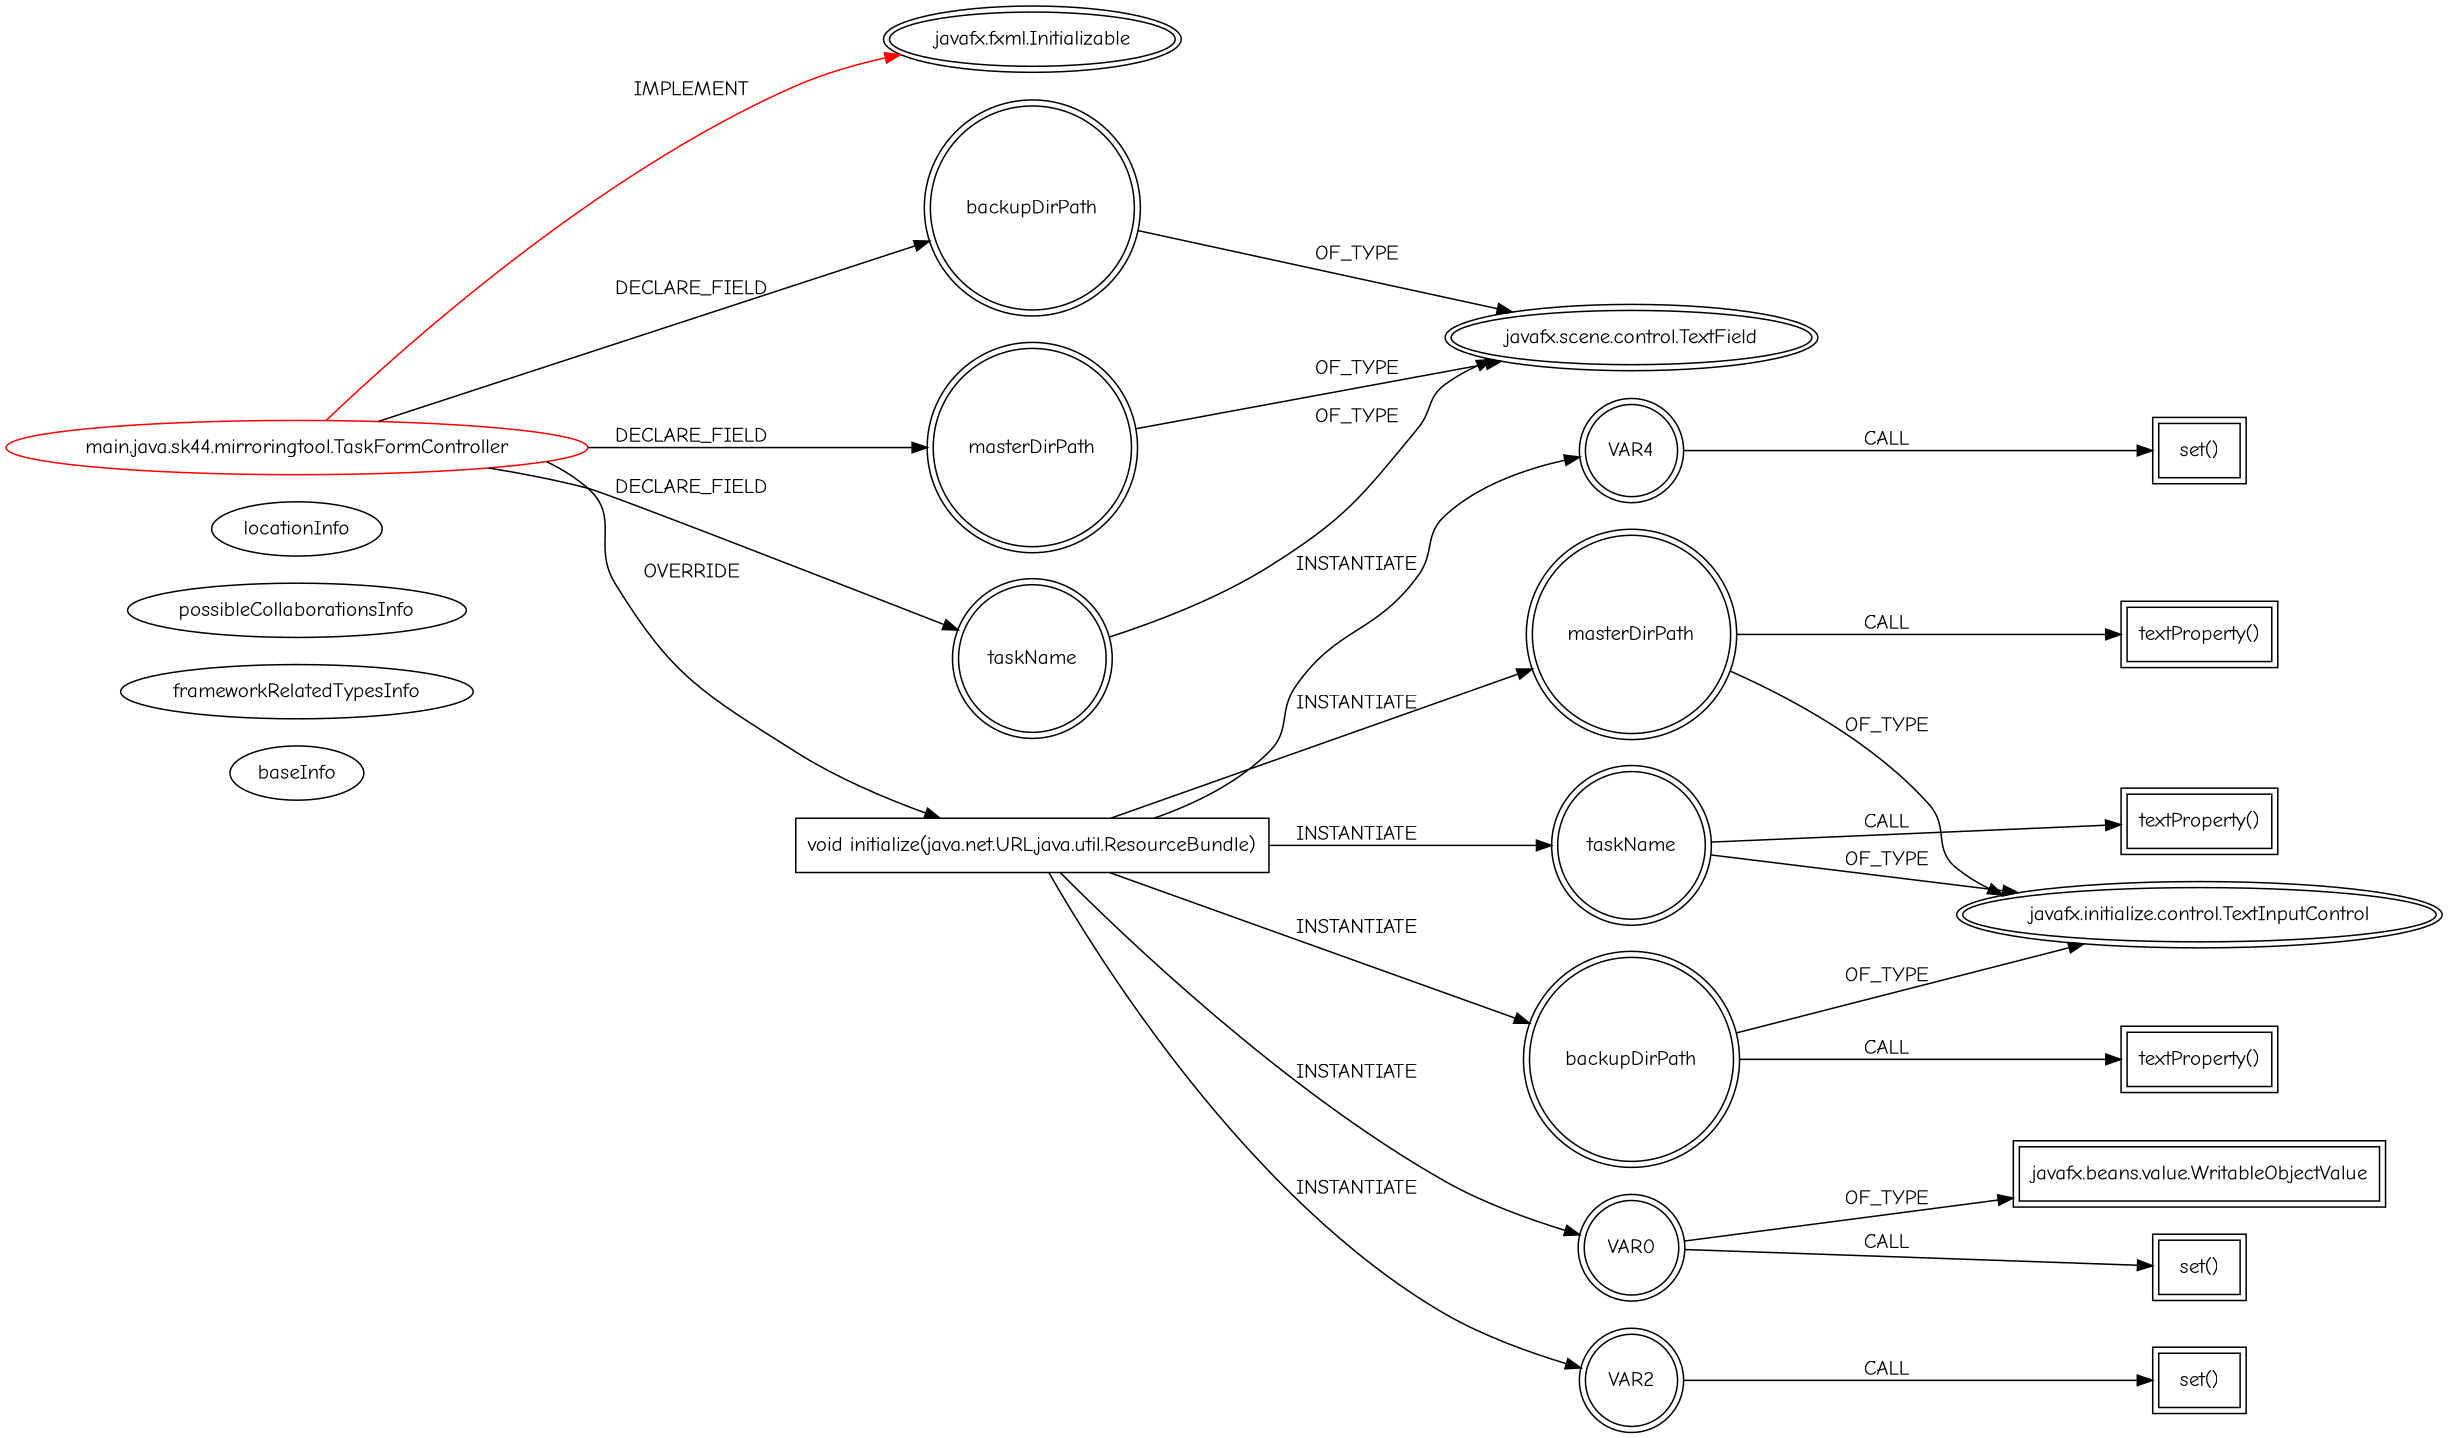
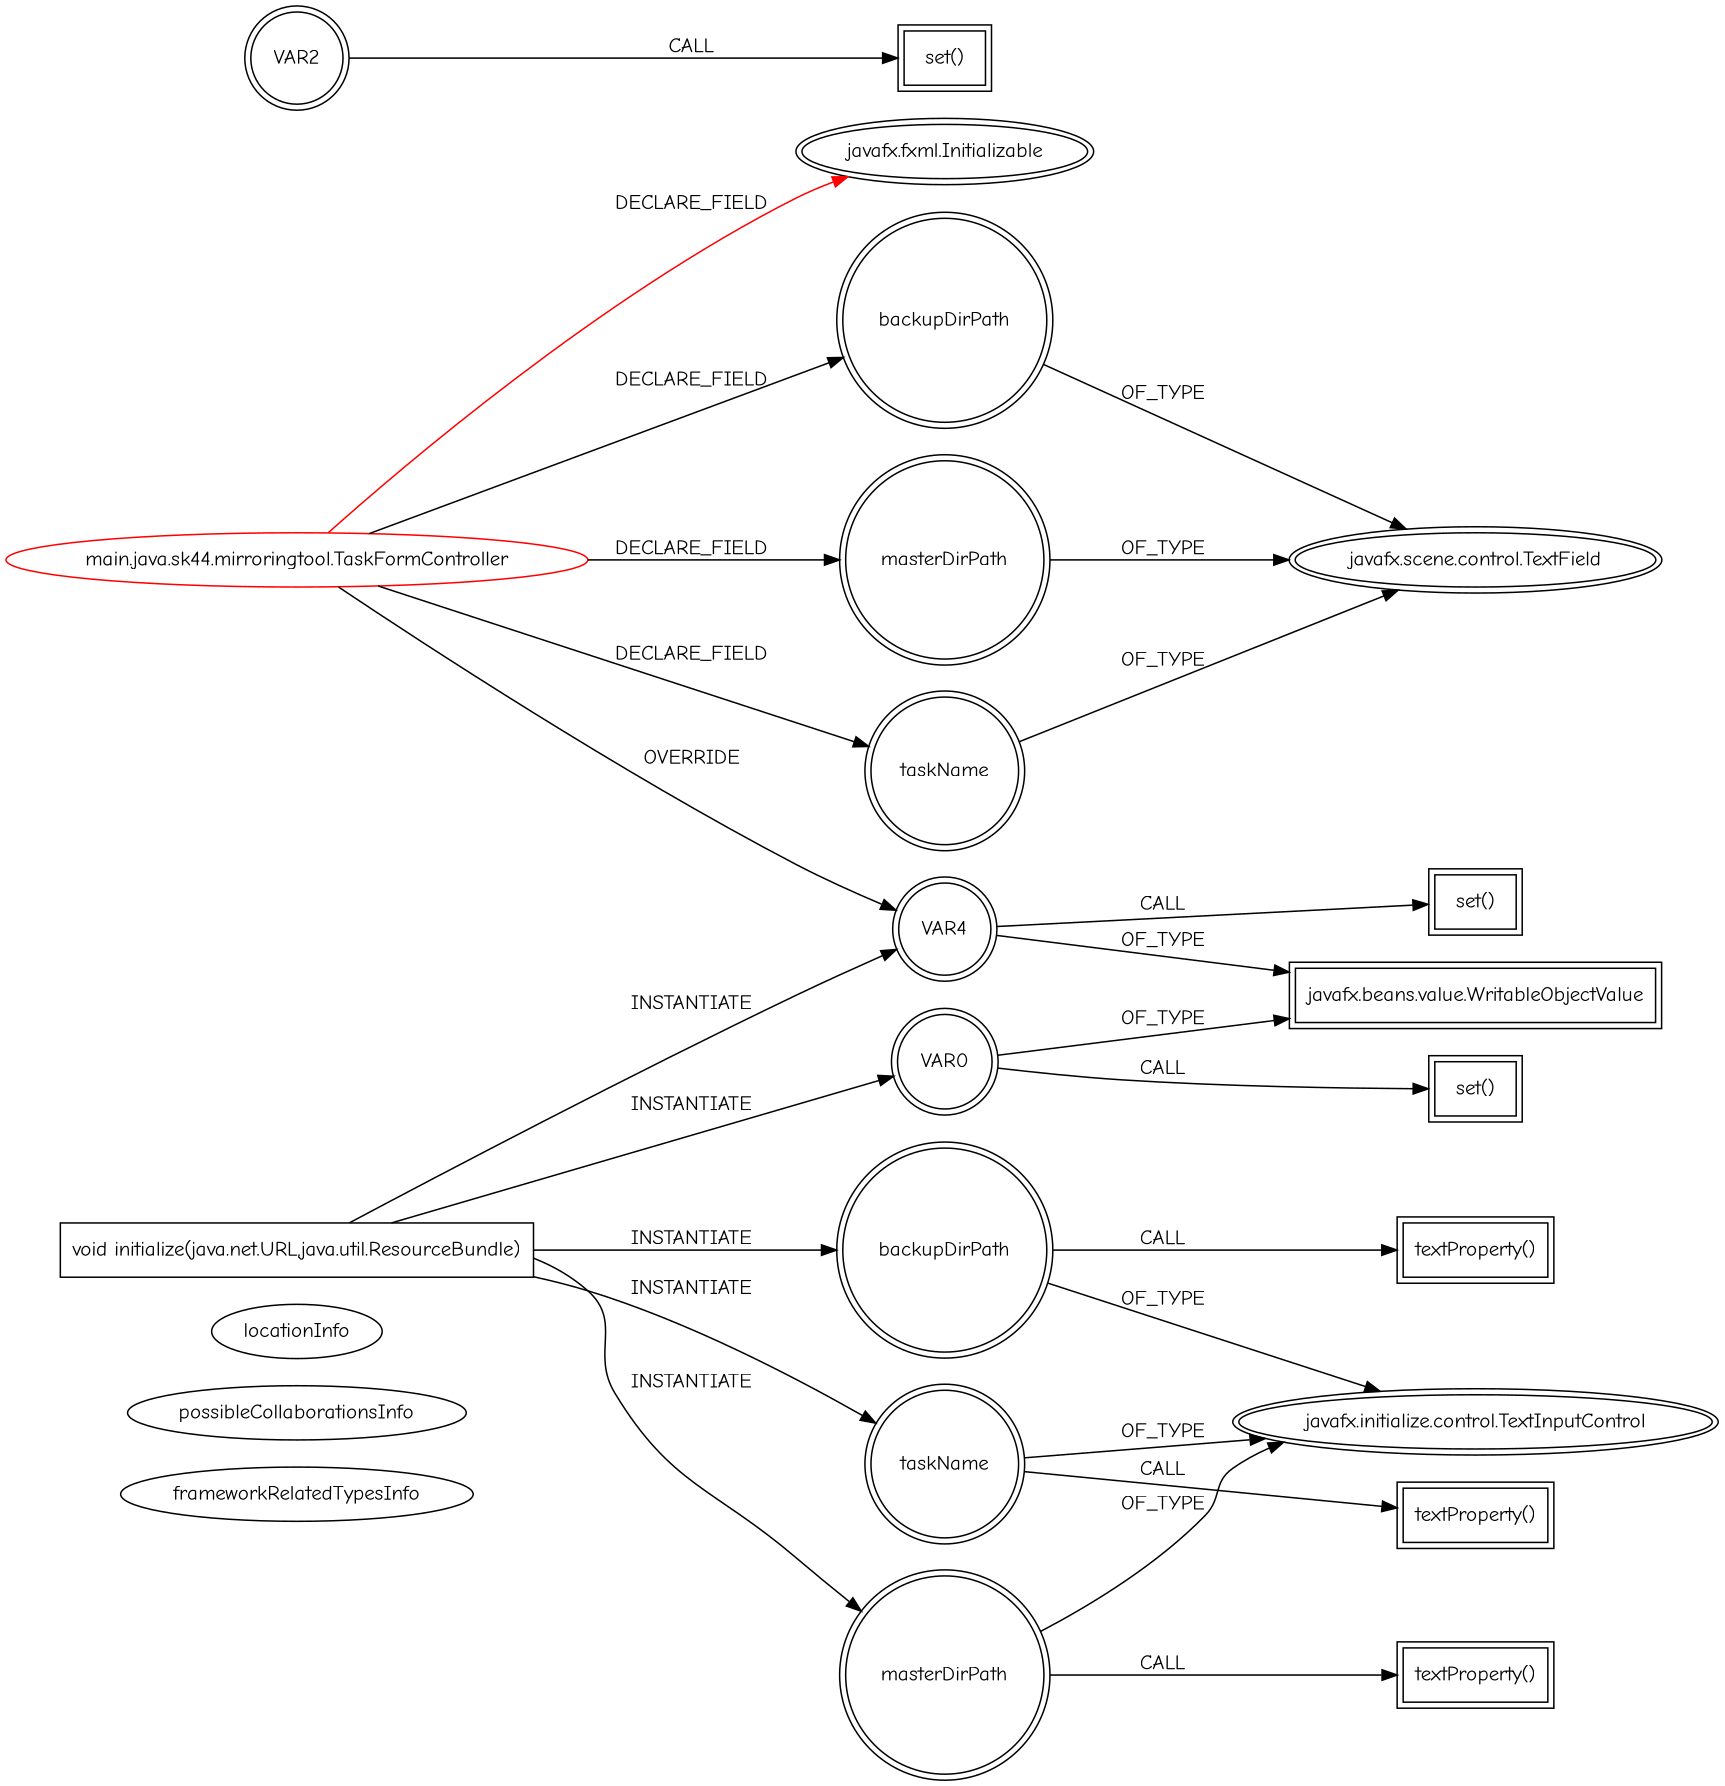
  digraph {
    fontname="Comic Neue"
    rankdir=LR
    node [fontname="Comic Neue" isFrameworkType=true vertexType=VARIABLE_EXPRESION peripheries=2 shape=circle]
    edge [fontname="Comic Neue"]
-   baseInfo [category=extension_graph graphId=4213 isAnonymous=false possibleRelation=false isFrameworkType="" vertexType="" peripheries="" shape=""]
    frameworkRelatedTypesInfo [0="javafx.fxml.Initializable" isFrameworkType="" vertexType="" peripheries="" shape=""]
    possibleCollaborationsInfo [isFrameworkType="" vertexType="" peripheries="" shape=""]
    locationInfo [contextSignature=TaskFormController filePath="/sk44-javafx-mirroring-tool/javafx-mirroring-tool-master/src/main/java/sk44/mirroringtool/TaskFormController.java" graphId=4213 projectName="sk44-javafx-mirroring-tool" isFrameworkType="" vertexType="" peripheries="" shape=""]
    n5 [color=red isFrameworkType=false label="main.java.sk44.mirroringtool.TaskFormController" vertexType=ROOT_CLIENT_CLASS_DECLARATION peripheries="" shape=""]
    n6 [label="javafx.fxml.Initializable" vertexType=FRAMEWORK_INTERFACE_TYPE shape=""]
    n7 [label=backupDirPath vertexType=FIELD_DECLARATION]
    n8 [label=masterDirPath vertexType=FIELD_DECLARATION]
    n9 [label=taskName vertexType=FIELD_DECLARATION]
    n10 [isFrameworkType=false label="void initialize(java.net.URL,java.util.ResourceBundle)" shape=box vertexType=OVERRIDING_METHOD_DECLARATION peripheries=""]
    n11 [label="javafx.scene.control.TextField" vertexType=FRAMEWORK_CLASS_TYPE shape=""]
    n12 [label=VAR0]
    n13 [label=backupDirPath]
    n14 [label=VAR2]
    n15 [label=masterDirPath]
    n16 [label=VAR4]
    n17 [label=taskName]
    n18 [label="javafx.beans.value.WritableObjectValue" shape=box vertexType=FRAMEWORK_INTERFACE_TYPE]
    n19 [label="set()" shape=box vertexType=INSIDE_CALL]
    n20 [label="javafx.initialize.control.TextInputControl" vertexType=FRAMEWORK_CLASS_TYPE shape=""]
    n21 [label="textProperty()" shape=box vertexType=INSIDE_CALL]
    n22 [label="set()" shape=box vertexType=INSIDE_CALL]
    n23 [label="textProperty()" shape=box vertexType=INSIDE_CALL]
    n24 [label="set()" shape=box vertexType=INSIDE_CALL]
    n25 [label="textProperty()" shape=box vertexType=INSIDE_CALL]
-   n5 -> n6 [color=red label=IMPLEMENT]
+   n5 -> n6 [color=red label=DECLARE_FIELD]
    n5 -> n7 [label=DECLARE_FIELD]
    n5 -> n8 [label=DECLARE_FIELD]
    n5 -> n9 [label=DECLARE_FIELD]
-   n5 -> n10 [label=OVERRIDE]
+   n5 -> n16 [label=OVERRIDE]
    n7 -> n11 [label=OF_TYPE]
    n8 -> n11 [label=OF_TYPE]
    n9 -> n11 [label=OF_TYPE]
    n10 -> n12 [label=INSTANTIATE]
    n10 -> n13 [label=INSTANTIATE]
-   n10 -> n14 [label=INSTANTIATE]
    n10 -> n15 [label=INSTANTIATE]
    n10 -> n16 [label=INSTANTIATE]
    n10 -> n17 [label=INSTANTIATE]
    n12 -> n18 [label=OF_TYPE]
    n12 -> n19 [label=CALL]
    n13 -> n20 [label=OF_TYPE]
    n13 -> n21 [label=CALL]
    n14 -> n22 [label=CALL]
    n15 -> n20 [label=OF_TYPE]
    n15 -> n23 [label=CALL]
+   n16 -> n18 [label=OF_TYPE]
    n16 -> n24 [label=CALL]
    n17 -> n20 [label=OF_TYPE]
    n17 -> n25 [label=CALL]
  }
